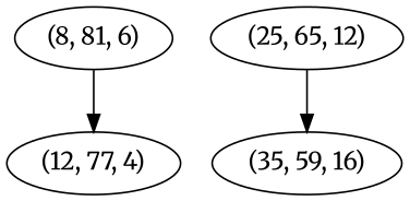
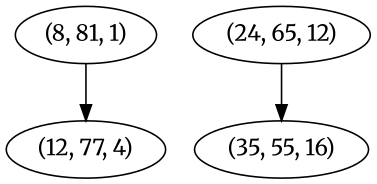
  digraph {
    fontname=Merriweather
    node [fontname=Merriweather]
    edge [fontname=Merriweather]
-   "(8, 81, 1)" [label="(8, 81, 6)"]
+   "(8, 81, 1)"
    "(12, 77, 4)"
-   "(24, 65, 12)" [label="(25, 65, 12)"]
-   "(35, 55, 16)" [label="(35, 59, 16)"]
+   "(24, 65, 12)"
+   "(35, 55, 16)"
    "(8, 81, 1)" -> "(12, 77, 4)"
    "(24, 65, 12)" -> "(35, 55, 16)"
  }
